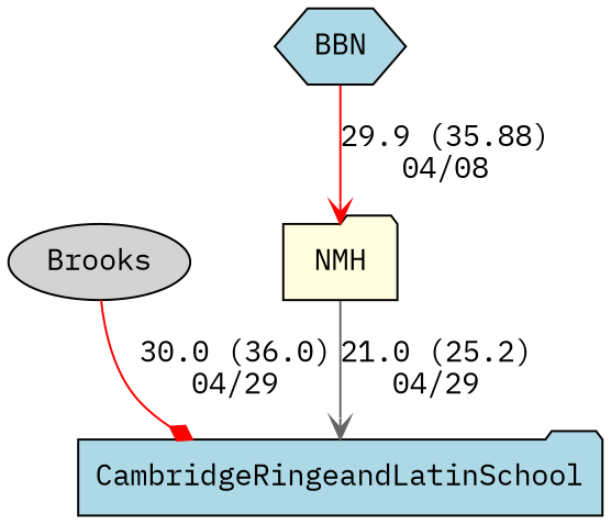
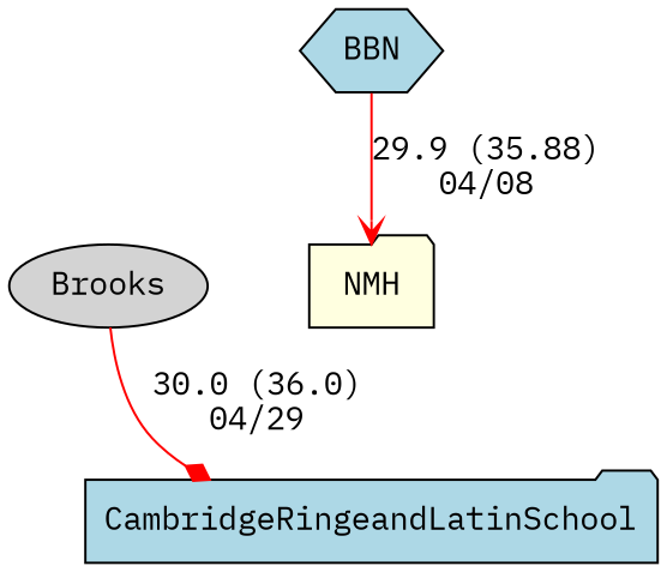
  digraph {
    fontname="IBM Plex Mono"
    node [fillcolor=lightblue fontname="IBM Plex Mono" shape=folder style=filled]
    edge [arrowhead=vee color=red fontname="IBM Plex Mono" random=random]
    NMH [fillcolor=lightyellow]
    CambridgeRingeandLatinSchool
    Brooks [fillcolor=lightgrey shape=ellipse]
    BBN [shape=hexagon]
-   NMH -> CambridgeRingeandLatinSchool [color=gray40 label="21.0 (25.2)\n04/29" weight=79]
    Brooks -> CambridgeRingeandLatinSchool [arrowhead=diamond label="30.0 (36.0)\n04/29" weight=70]
    BBN -> NMH [label="29.9 (35.88)\n04/08" weight=71]
  }
